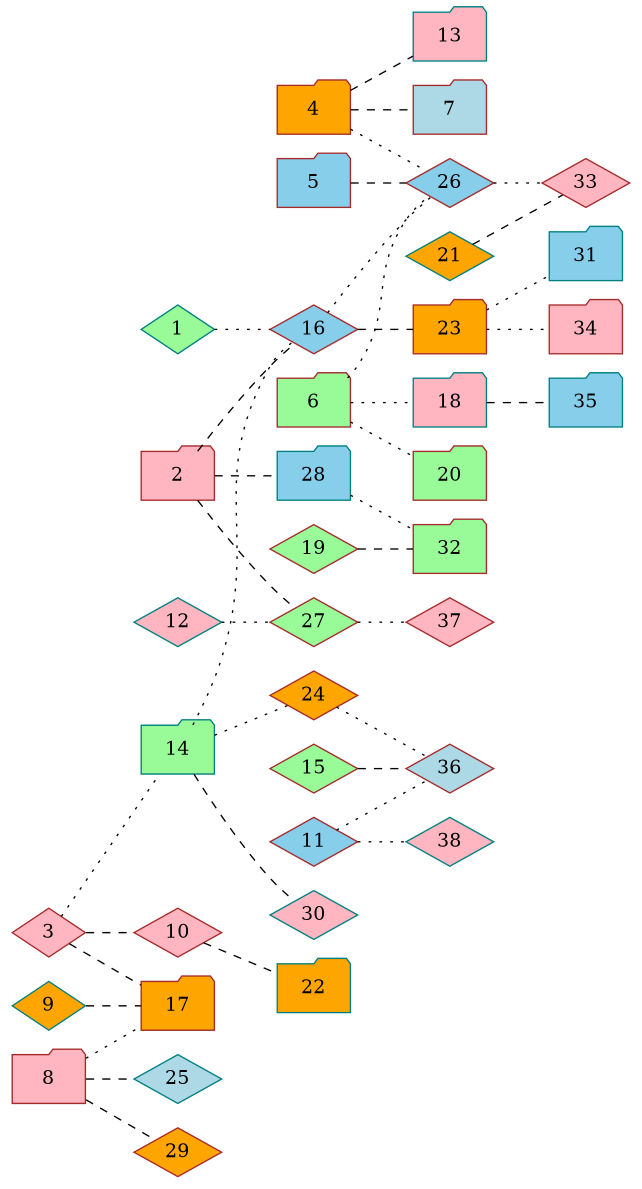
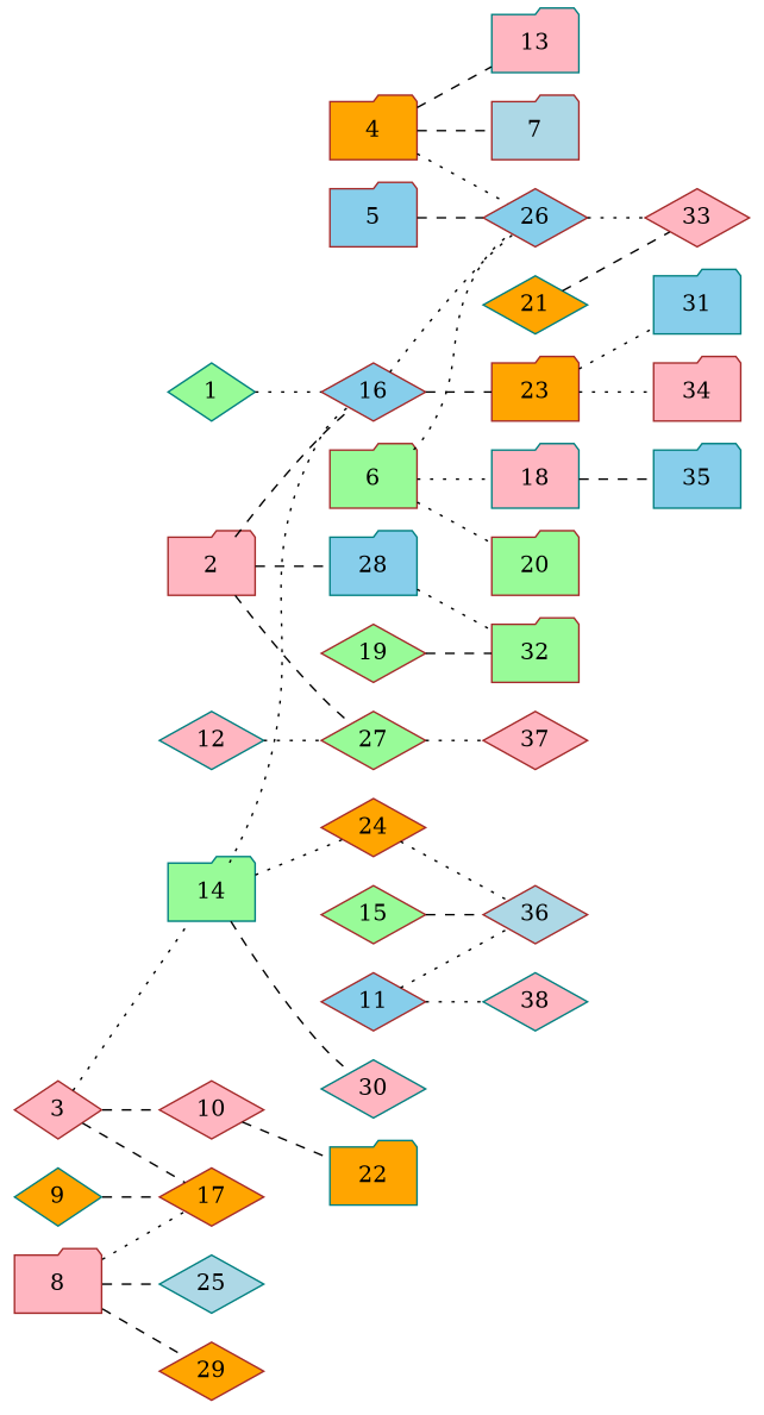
  graph {
    rankdir=LR
    node [color=brown fillcolor=lightpink shape=diamond style=filled]
    edge [style=dotted weight=1.0]
    1 [color=teal fillcolor=palegreen]
    16 [fillcolor=skyblue]
    26 [fillcolor=skyblue]
    23 [fillcolor=orange shape=folder]
    2 [shape=folder]
    27 [fillcolor=palegreen]
    28 [color=teal fillcolor=skyblue shape=folder]
    37
    32 [fillcolor=palegreen shape=folder]
    3
    10
    14 [color=teal fillcolor=palegreen shape=folder]
-   17 [fillcolor=orange shape=folder]
+   17 [fillcolor=orange]
    22 [color=teal fillcolor=orange shape=folder]
    24 [fillcolor=orange]
    30 [color=teal]
    4 [fillcolor=orange shape=folder]
    7 [fillcolor=lightblue shape=folder]
    13 [color=teal shape=folder]
    33
    5 [fillcolor=skyblue shape=folder]
    6 [fillcolor=palegreen shape=folder]
    18 [color=teal shape=folder]
    20 [fillcolor=palegreen shape=folder]
    35 [color=teal fillcolor=skyblue shape=folder]
    8 [shape=folder]
    25 [color=teal fillcolor=lightblue]
    29 [fillcolor=orange]
    9 [color=teal fillcolor=orange]
    11 [fillcolor=skyblue]
    36 [fillcolor=lightblue]
    38 [color=teal]
    12 [color=teal]
    15 [fillcolor=palegreen]
    31 [color=teal fillcolor=skyblue shape=folder]
    34 [shape=folder]
    19 [fillcolor=palegreen]
    21 [color=teal fillcolor=orange]
    1 -- 16
    16 -- 26
    16 -- 23 [style=dashed]
    26 -- 33
    23 -- 31
    23 -- 34
    2 -- 16 [style=dashed]
    2 -- 27 [style=dashed]
    2 -- 28 [style=dashed]
    27 -- 37
    28 -- 32
    3 -- 10 [style=dashed]
    3 -- 14
    3 -- 17 [style=dashed]
    10 -- 22 [style=dashed]
    14 -- 16
    14 -- 24
    14 -- 30 [style=dashed]
    24 -- 36
    4 -- 26
    4 -- 7 [style=dashed]
    4 -- 13 [style=dashed]
    5 -- 26 [style=dashed]
    6 -- 26
    6 -- 18
    6 -- 20
    18 -- 35 [style=dashed]
    8 -- 17
    8 -- 25 [style=dashed]
    8 -- 29 [style=dashed]
    9 -- 17 [style=dashed]
    11 -- 36
    11 -- 38
    12 -- 27
    15 -- 36 [style=dashed]
    19 -- 32 [style=dashed]
    21 -- 33 [style=dashed]
  }
